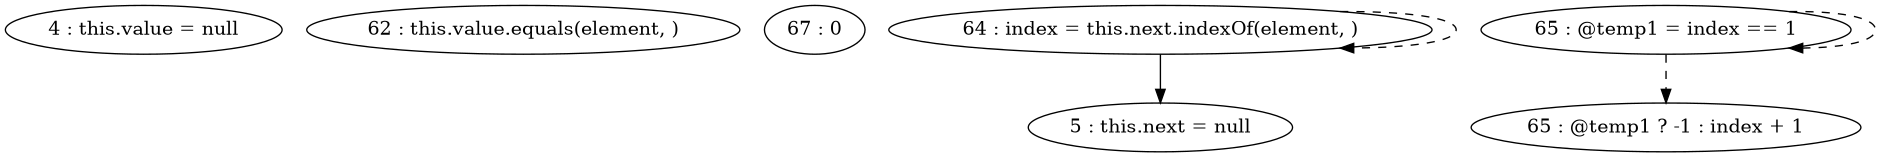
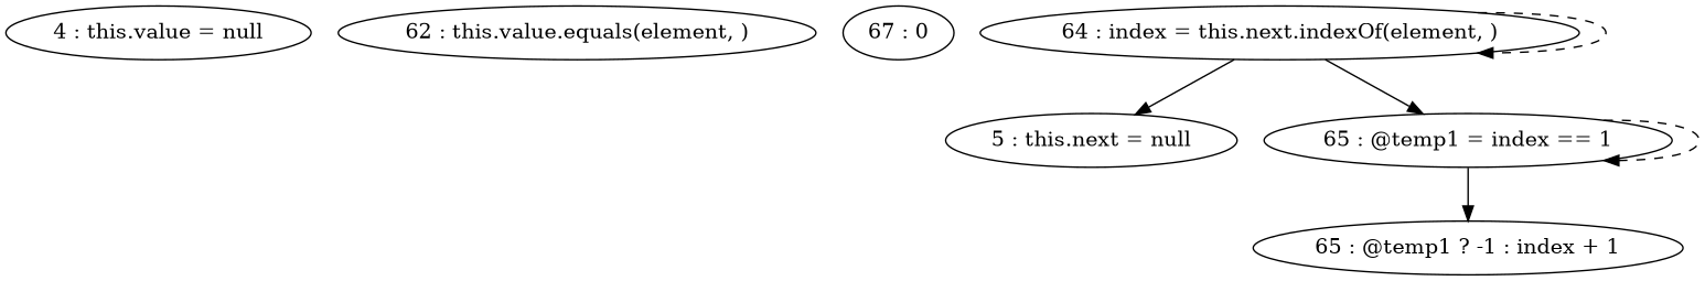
  digraph {
    "4 : this.value = null"
    "62 : this.value.equals(element, )"
    n3 [label="67 : 0"]
    "64 : index = this.next.indexOf(element, )"
    "5 : this.next = null"
    "65 : @temp1 = index == 1"
    "65 : @temp1 ? -1 : index + 1"
    "64 : index = this.next.indexOf(element, )" -> "64 : index = this.next.indexOf(element, )" [style=dashed]
    "64 : index = this.next.indexOf(element, )" -> "5 : this.next = null"
+   "64 : index = this.next.indexOf(element, )" -> "65 : @temp1 = index == 1"
    "65 : @temp1 = index == 1" -> "65 : @temp1 = index == 1" [style=dashed]
-   "65 : @temp1 = index == 1" -> "65 : @temp1 ? -1 : index + 1" [style=dashed]
+   "65 : @temp1 = index == 1" -> "65 : @temp1 ? -1 : index + 1"
  }
